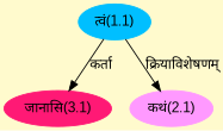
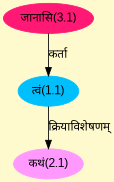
  digraph {
    bgcolor=lemonchiffon1
    compound=true
    fontname="Liberation Sans"
    rankdir=BT
    node [fontname="Liberation Sans" style=filled]
    edge [dir=back fontname="Liberation Sans"]
    n1 [color="#00BFFF" label="त्वं(1.1)"]
    n2 [color="#FF1975" label="जानासि(3.1)"]
    n3 [color="#FF99FF" label="कथं(2.1)"]
-   n2 -> n1 [label="कर्ता"]
+   n1 -> n2 [label="कर्ता"]
    n3 -> n1 [label="क्रियाविशेषणम्"]
  }
